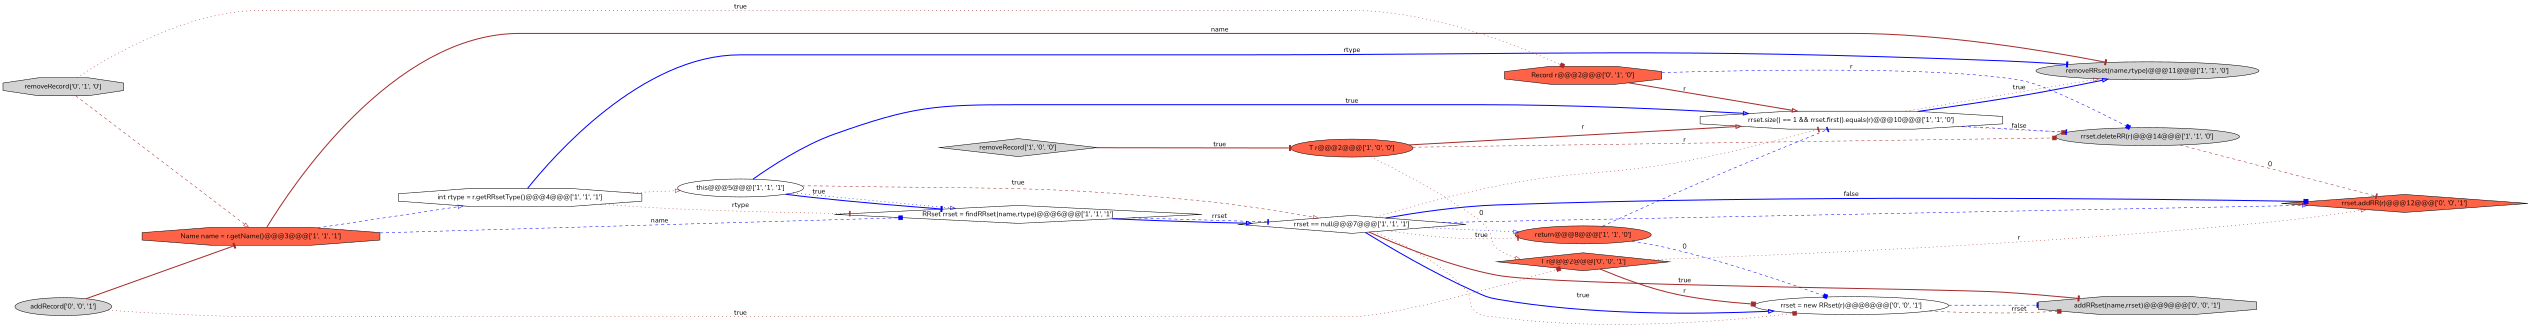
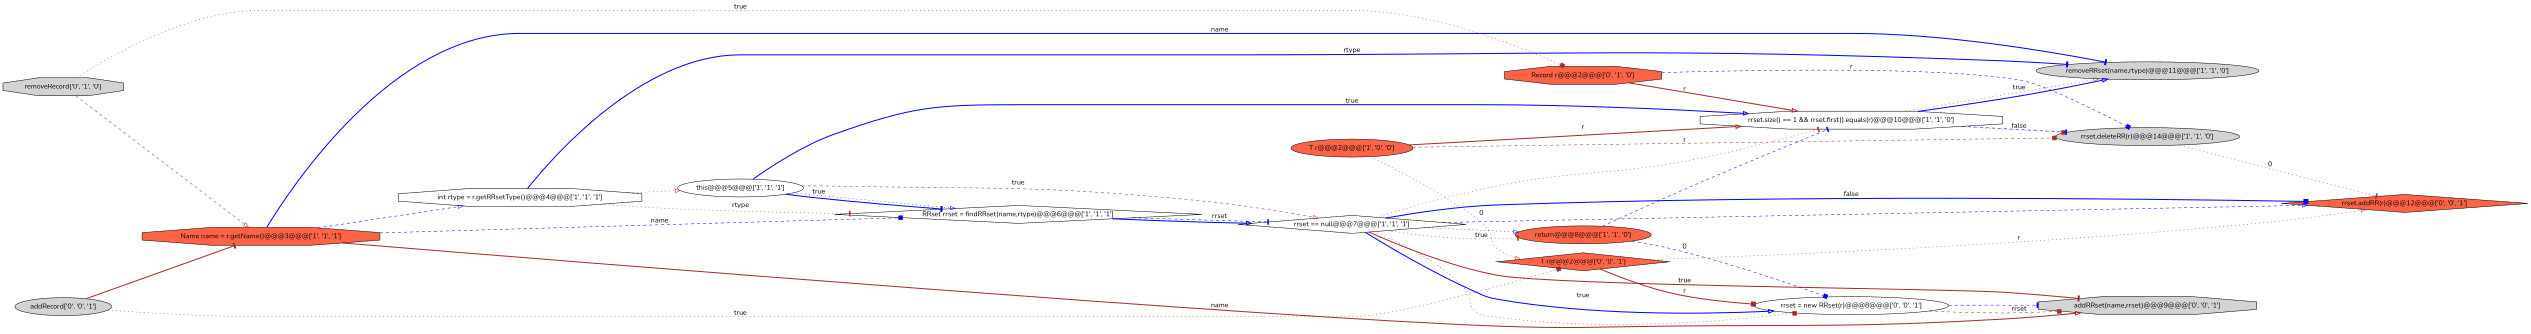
  digraph {
    fontname=Nunito
    rankdir=LR
    node [fillcolor=white fontname=Nunito shape=ellipse style=filled]
    edge [arrowhead=onormal color=brown fontname=Nunito style=bold]
    n1 [label="int rtype = r.getRRsetType()@@@4@@@['1', '1', '1']" shape=octagon]
    n2 [fillcolor=lightgray label="removeRRset(name,rtype)@@@11@@@['1', '1', '0']"]
    n3 [label="this@@@5@@@['1', '1', '1']"]
    n4 [label="RRset rrset = findRRset(name,rtype)@@@6@@@['1', '1', '1']" shape=diamond]
    n5 [label="rrset == null@@@7@@@['1', '1', '1']" shape=diamond]
    n6 [label="rrset.size() == 1 && rrset.first().equals(r)@@@10@@@['1', '1', '0']" shape=octagon]
    n7 [label="rrset = new RRset(r)@@@8@@@['0', '0', '1']"]
    n8 [fillcolor=lightgray label="addRRset(name,rrset)@@@9@@@['0', '0', '1']" shape=octagon]
    n9 [fillcolor=tomato label="return@@@8@@@['1', '1', '0']"]
    n10 [fillcolor=tomato label="rrset.addRR(r)@@@12@@@['0', '0', '1']" shape=diamond]
    n11 [fillcolor=lightgray label="rrset.deleteRR(r)@@@14@@@['1', '1', '0']"]
    n12 [fillcolor=lightgray label="removeRecord['0', '1', '0']" shape=octagon]
    n13 [fillcolor=tomato label="Name name = r.getName()@@@3@@@['1', '1', '1']" shape=octagon]
    n14 [fillcolor=tomato label="Record r@@@2@@@['0', '1', '0']" shape=octagon]
    n15 [fillcolor=lightgray label="addRecord['0', '0', '1']"]
    n16 [fillcolor=tomato label="T r@@@2@@@['0', '0', '1']" shape=diamond]
-   n17 [fillcolor=lightgray label="removeRecord['1', '0', '0']" shape=diamond]
    n18 [fillcolor=tomato label="T r@@@2@@@['1', '0', '0']"]
    n1 -> n2 [arrowhead=tee color=blue label=rtype]
    n1 -> n3 [style=dotted]
    n1 -> n4 [arrowhead=tee label=rtype style=dotted]
    n3 -> n4 [color=blue label=true style=dotted]
    n3 -> n4 [arrowhead=tee color=blue]
    n3 -> n5 [label=true style=dashed]
    n3 -> n6 [color=blue label=true]
    n4 -> n5 [arrowhead=tee color=blue label=rrset style=dashed]
    n4 -> n5 [color=blue]
    n5 -> n6 [arrowhead=tee style=dotted]
    n5 -> n7 [arrowhead=box style=dotted]
    n5 -> n7 [color=blue label=true]
    n5 -> n8 [arrowhead=tee label=true]
    n5 -> n9 [arrowhead=tee label=true style=dotted]
    n5 -> n9 [color=blue style=dotted]
    n5 -> n10 [arrowhead=box color=blue label=false]
    n5 -> n10 [color=blue style=dashed]
    n6 -> n2 [label=true style=dotted]
    n6 -> n2 [color=blue]
    n6 -> n11 [arrowhead=box style=dotted]
    n6 -> n11 [arrowhead=tee color=blue label=false style=dashed]
    n7 -> n8 [arrowhead=box label=rrset style=dashed]
    n7 -> n8 [arrowhead=tee color=blue style=dashed]
    n9 -> n6 [arrowhead=tee color=blue style=dashed]
    n9 -> n7 [arrowhead=box color=blue label=0 style=dashed]
-   n11 -> n10 [arrowhead=tee label=0 style=dashed]
+   n11 -> n10 [arrowhead=tee label=0 style=dotted]
    n12 -> n13 [style=dashed]
    n12 -> n14 [arrowhead=box label=true style=dotted]
    n13 -> n1 [color=blue style=dashed]
-   n13 -> n2 [arrowhead=tee label=name]
+   n13 -> n2 [arrowhead=tee color=blue label=name]
    n13 -> n4 [arrowhead=box color=blue label=name style=dashed]
+   n13 -> n8 [label=name]
    n14 -> n6 [label=r]
    n14 -> n11 [arrowhead=box color=blue label=r style=dashed]
    n15 -> n13 [arrowhead=tee]
    n15 -> n16 [arrowhead=box label=true style=dotted]
    n16 -> n7 [arrowhead=box label=r]
    n16 -> n10 [label=r style=dotted]
-   n17 -> n18 [arrowhead=tee label=true]
    n18 -> n6 [label=r]
    n18 -> n11 [arrowhead=box label=r style=dashed]
    n18 -> n16 [label=0 style=dotted]
  }
